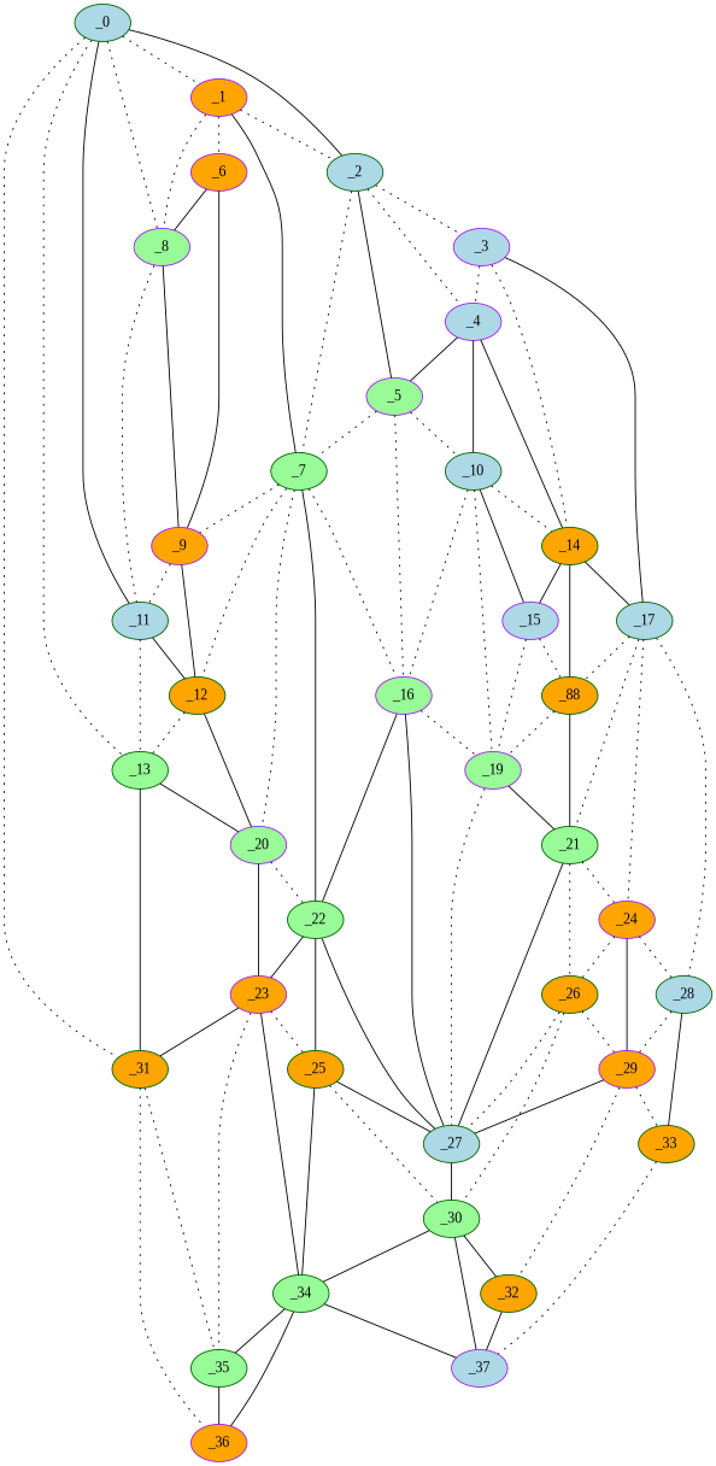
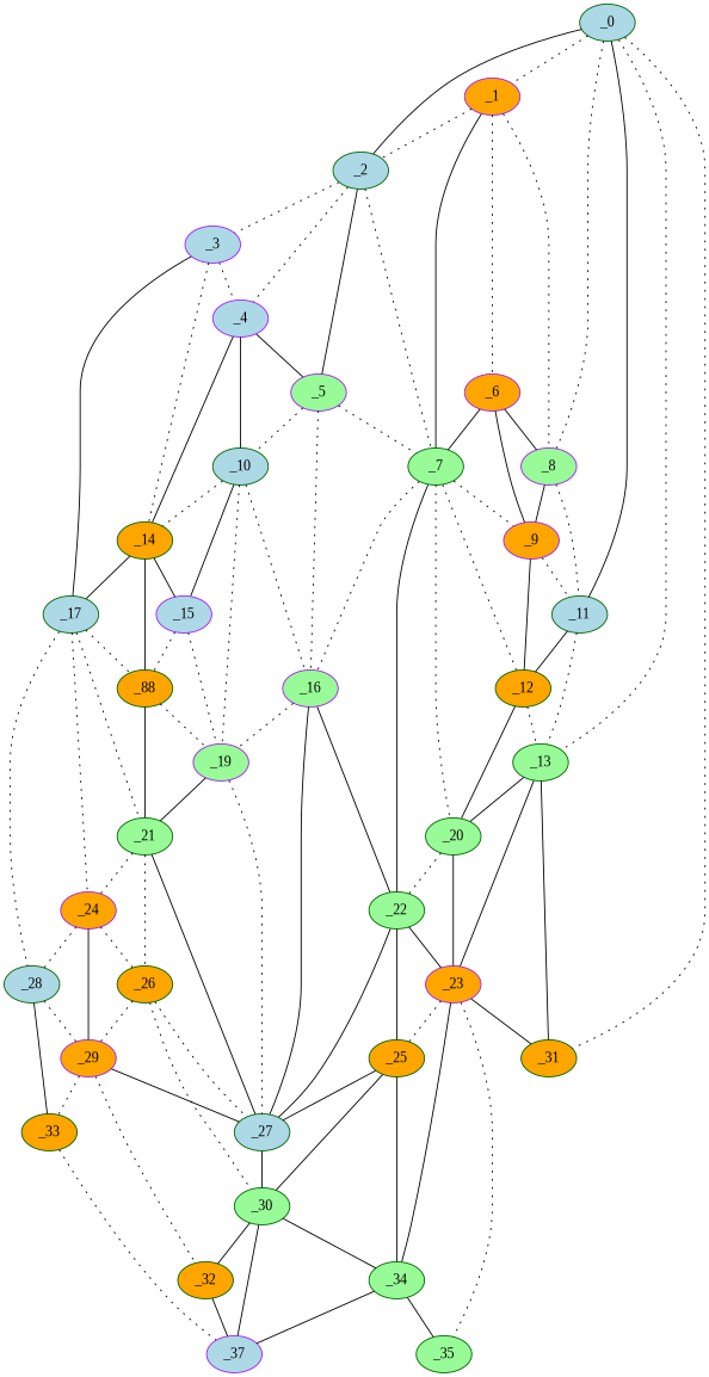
  graph {
    fontname="Liberation Serif"
    node [color=darkgreen fillcolor=orange fontname="Liberation Serif" style=filled x=11 y=87]
    edge [fontname="Liberation Serif" style=dotted valence=2]
    _0 [fillcolor=lightblue x=7 y=13]
    _1 [color=purple y=38]
    _2 [fillcolor=lightblue y=70]
    _8 [color=purple fillcolor=palegreen x=24 y=41]
    _11 [fillcolor=lightblue x=30 y=39]
    _13 [fillcolor=palegreen x=35 y=40]
    _31 [x=94 y=14]
    _6 [color=purple x=19 y=42]
    _7 [fillcolor=palegreen x=23 y=58]
    _3 [color=purple fillcolor=lightblue x=14 y=109]
    _4 [color=purple fillcolor=lightblue x=16]
    _5 [color=purple fillcolor=palegreen x=18 y=67]
    _9 [color=purple x=25 y=48]
    _12 [x=33 y=47]
-   _20 [color=purple fillcolor=palegreen x=47 y=53]
+   _20 [fillcolor=palegreen x=47 y=53]
    _23 [color=purple x=54 y=49]
    _35 [fillcolor=palegreen x=98 y=32]
-   _36 [color=purple x=105 y=44]
    _16 [color=purple fillcolor=palegreen x=40 y=81]
    _22 [fillcolor=palegreen x=52 y=62]
    _14 [x=35 y=98]
    _17 [fillcolor=lightblue x=40 y=106]
    _10 [fillcolor=lightblue x=28 y=83]
    _25 [x=65 y=66]
    _34 [fillcolor=palegreen x=97 y=47]
    _19 [color=purple fillcolor=palegreen x=42 y=86]
    _27 [fillcolor=lightblue x=67 y=81]
    _15 [color=purple fillcolor=lightblue x=36 y=94]
    n29 [label=_88 x=41 y=91]
    _28 [fillcolor=lightblue x=69 y=116]
    _21 [fillcolor=palegreen x=50 y=92]
    _24 [color=purple x=59 y=104]
    _29 [color=purple x=86 y=108]
    _33 [x=95 y=111]
    _26 [x=66]
    _32 [x=95 y=99]
    _37 [color=purple fillcolor=lightblue x=107 y=98]
    _30 [fillcolor=palegreen x=91 y=93]
    _0 -- _1
    _0 -- _2 [style=solid valence=1]
    _0 -- _8 [valence=1]
    _0 -- _11 [style=solid]
    _0 -- _13 [valence=1]
    _0 -- _31 [valence=1]
    _1 -- _2
    _1 -- _8
    _1 -- _6 [valence=1]
    _1 -- _7 [style=solid]
    _2 -- _7
    _2 -- _3 [valence=1]
    _2 -- _4
    _2 -- _5 [style=solid]
    _8 -- _11
    _8 -- _9 [style=solid]
    _11 -- _13
    _11 -- _12 [style=solid]
    _13 -- _31 [style=solid]
    _13 -- _20 [style=solid]
-   _31 -- _35
-   _31 -- _36 [valence=1]
+   _13 -- _23 [style=solid valence=1]
    _6 -- _8 [style=solid]
+   _6 -- _7 [style=solid]
    _6 -- _9 [style=solid valence=1]
    _7 -- _9 [valence=1]
    _7 -- _12
    _7 -- _20
    _7 -- _16
    _7 -- _22 [style=solid]
    _3 -- _4 [valence=1]
    _3 -- _14
    _3 -- _17 [style=solid]
    _4 -- _5 [style=solid valence=1]
    _4 -- _14 [style=solid valence=1]
    _4 -- _10 [style=solid]
    _5 -- _7
    _5 -- _16 [valence=1]
    _5 -- _10 [valence=1]
    _9 -- _11 [valence=1]
    _9 -- _12 [style=solid]
    _12 -- _13
    _12 -- _20 [style=solid valence=1]
    _20 -- _23 [style=solid]
    _20 -- _22
    _23 -- _31 [style=solid]
    _23 -- _35
    _23 -- _25 [valence=1]
    _23 -- _34 [style=solid]
-   _35 -- _36 [style=solid]
    _16 -- _22 [style=solid]
    _16 -- _19
    _16 -- _27 [style=solid valence=1]
    _22 -- _23 [style=solid valence=1]
    _22 -- _25 [style=solid]
    _22 -- _27 [style=solid valence=1]
    _14 -- _17 [style=solid]
    _14 -- _15 [style=solid]
    _14 -- n29 [style=solid valence=1]
    _17 -- n29
    _17 -- _28 [valence=1]
    _17 -- _21
    _17 -- _24 [valence=1]
    _10 -- _16
    _10 -- _14
    _10 -- _19 [valence=1]
    _10 -- _15 [style=solid]
    _25 -- _34 [style=solid]
    _25 -- _27 [style=solid valence=1]
-   _25 -- _30 [valence=1]
+   _25 -- _30 [style=solid valence=1]
    _34 -- _35 [style=solid]
-   _34 -- _36 [style=solid valence=1]
    _34 -- _37 [style=solid valence=1]
    _19 -- _27
    _19 -- _21 [style=solid]
    _27 -- _30 [style=solid]
    _15 -- _19
    _15 -- n29
    n29 -- _19 [valence=1]
    n29 -- _21 [style=solid valence=1]
    _28 -- _29 [valence=1]
    _28 -- _33 [style=solid valence=1]
    _21 -- _27 [style=solid valence=1]
    _21 -- _24
    _21 -- _26
    _24 -- _28
    _24 -- _29 [style=solid]
    _24 -- _26
    _29 -- _27 [style=solid]
    _29 -- _33 [valence=1]
    _29 -- _32
    _33 -- _37 [valence=1]
    _26 -- _27 [valence=1]
    _26 -- _29
    _26 -- _30
    _32 -- _37 [style=solid]
    _30 -- _34 [style=solid]
    _30 -- _32 [style=solid]
    _30 -- _37 [style=solid]
  }
